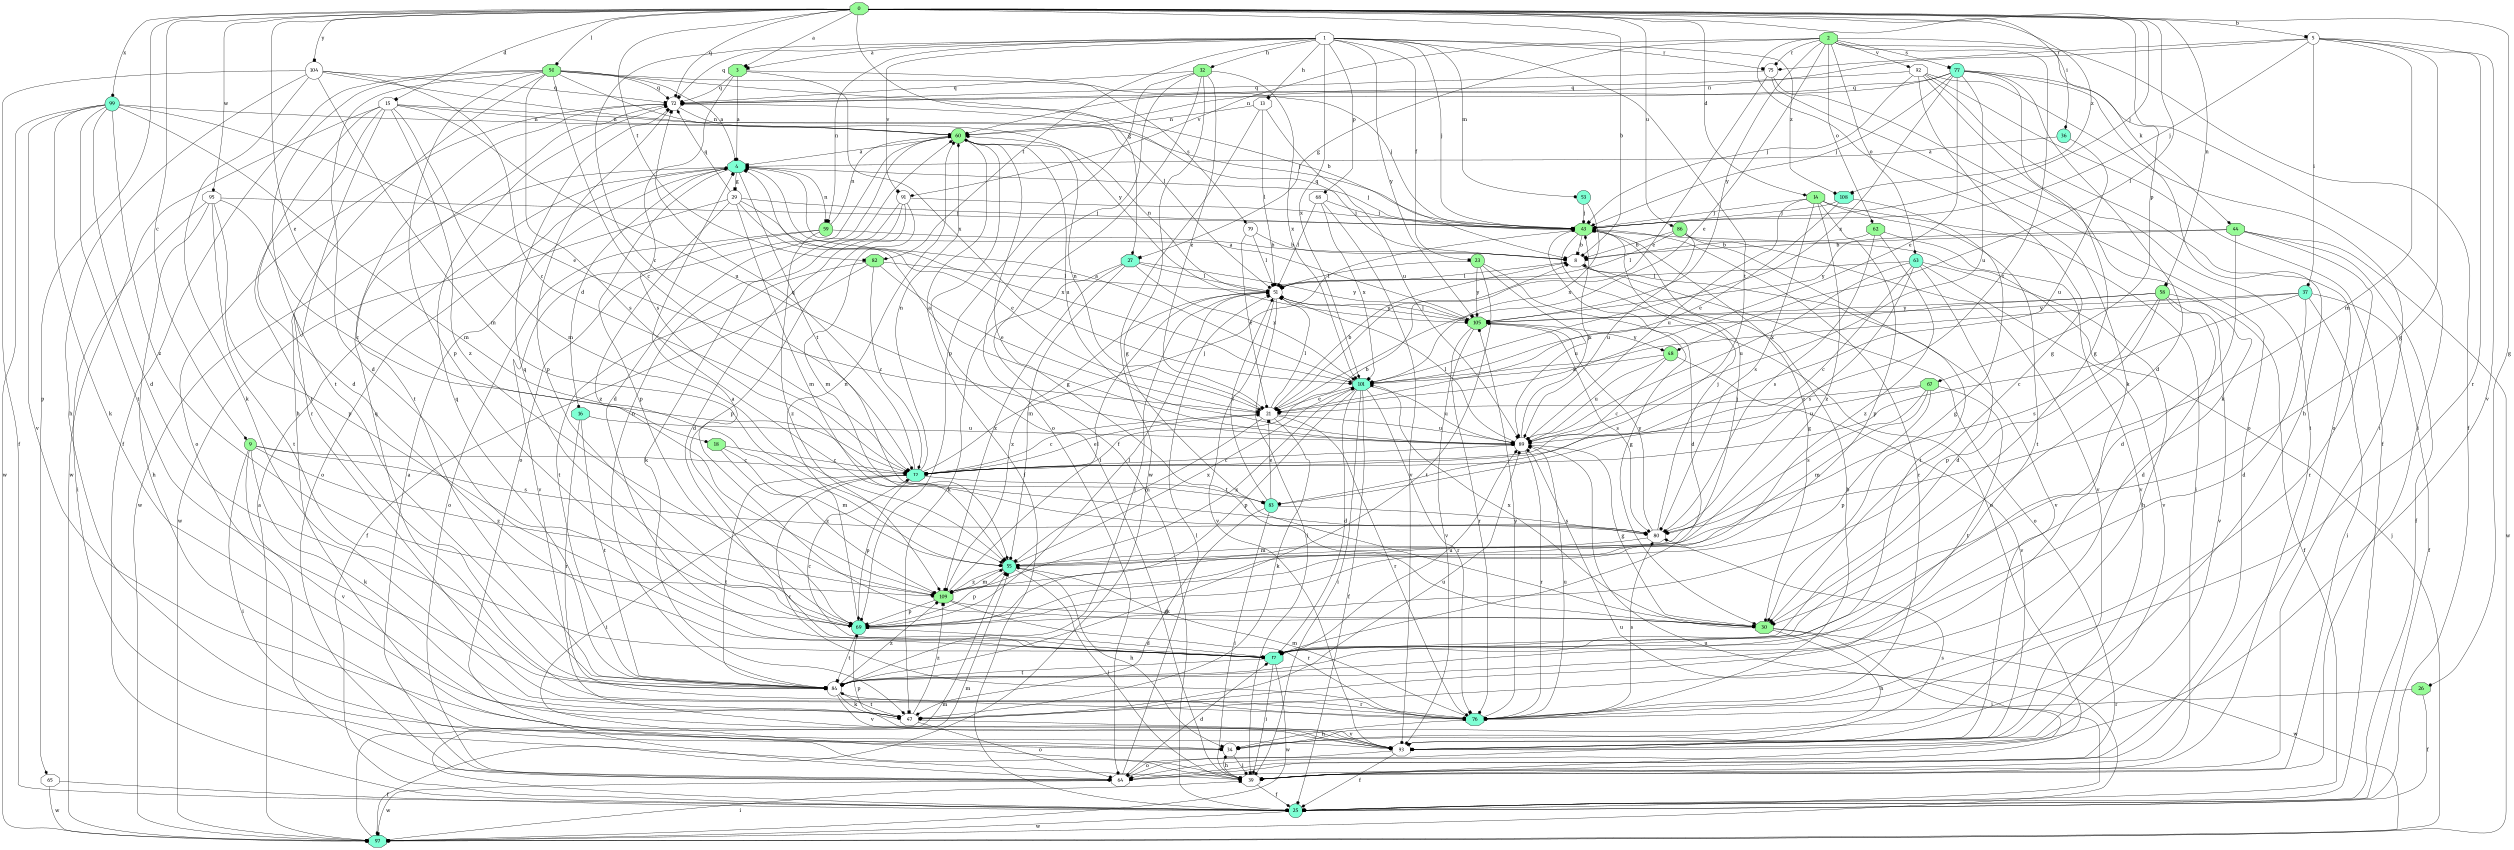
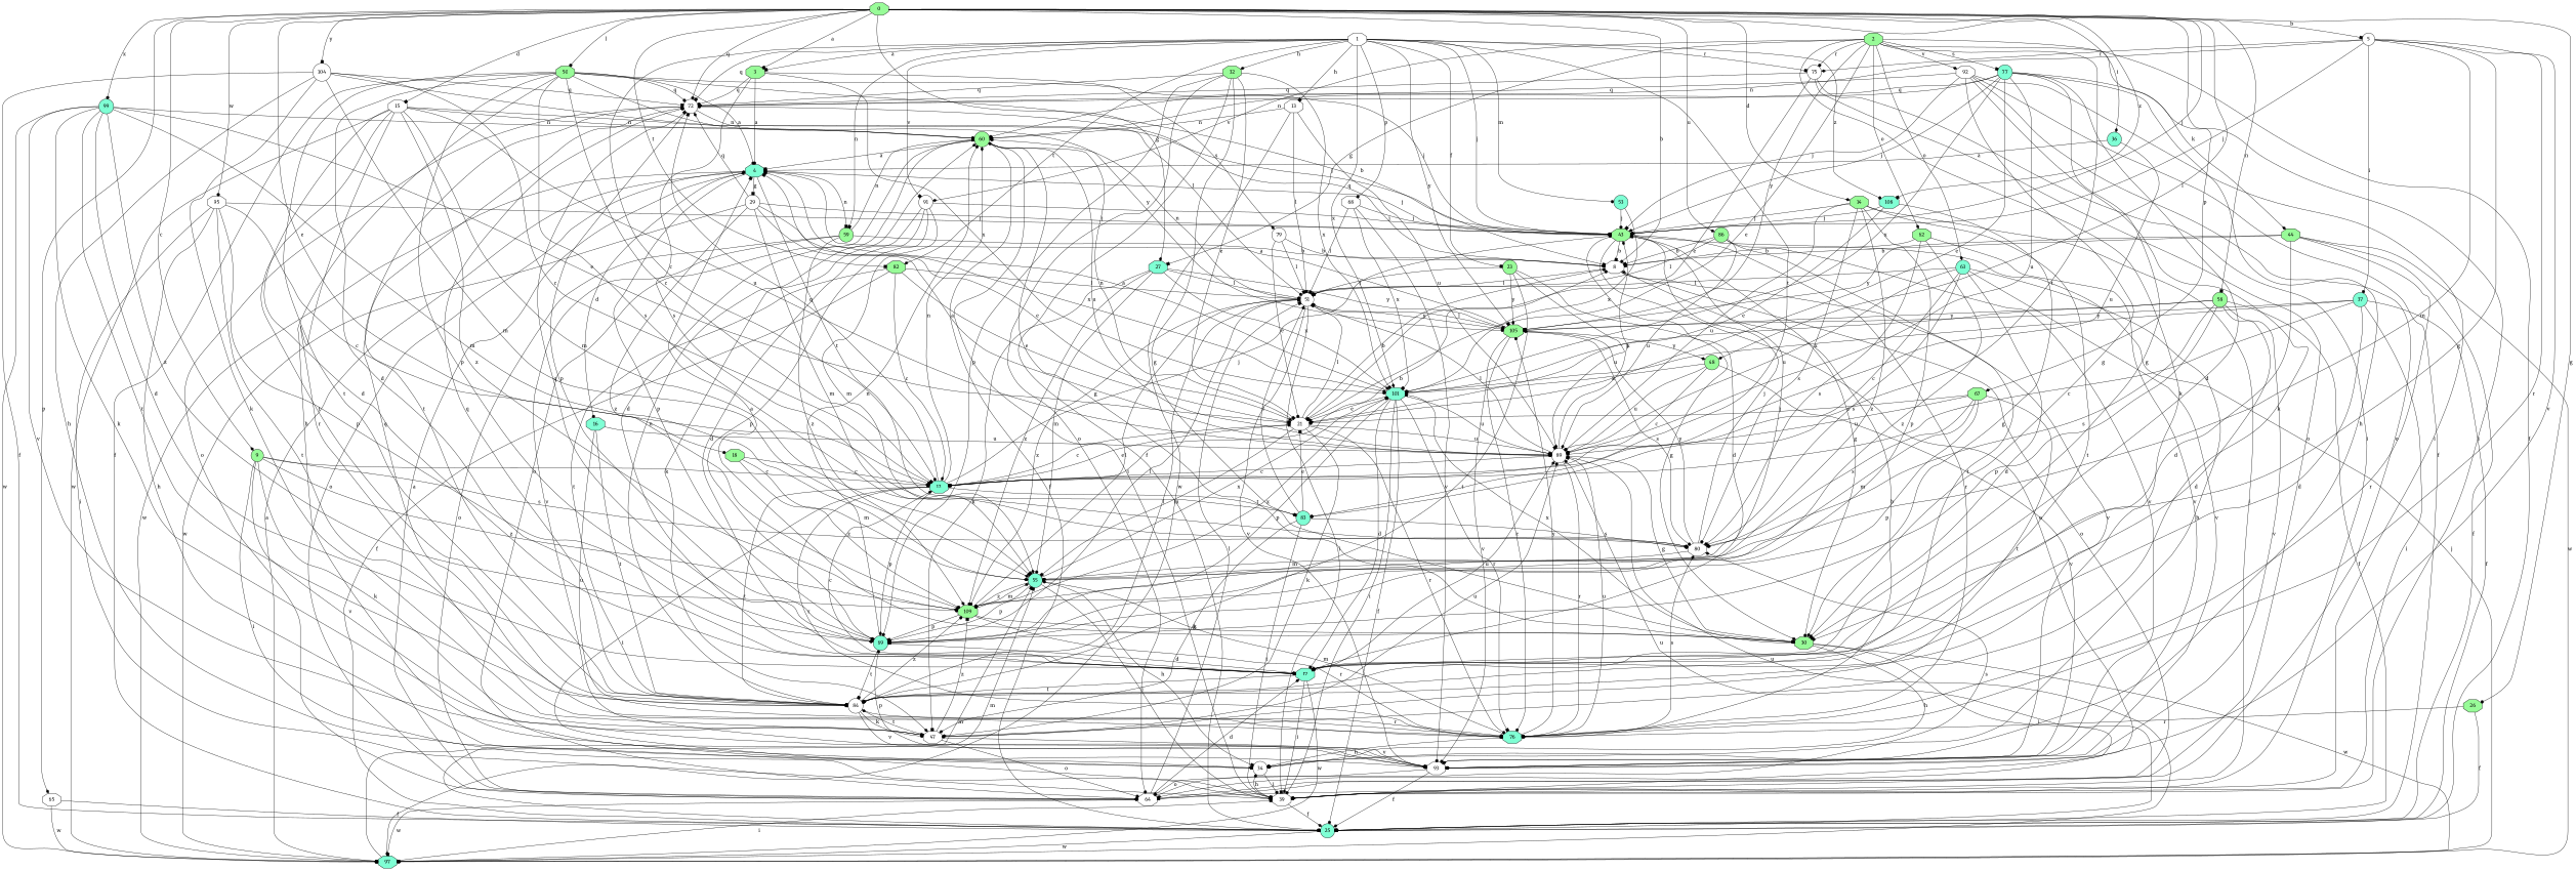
  strict digraph {
    fontname=Merriweather
    node [fillcolor=white fontname=Merriweather shape=octagon style=filled]
    edge [arrowhead=dot fontname=Merriweather]
    0 [fillcolor=palegreen]
    3 [fillcolor=palegreen]
    5 [shape=circle]
    8
    9 [fillcolor=palegreen shape=circle]
    14 [fillcolor=palegreen]
    15
    18 [fillcolor=palegreen]
    26 [fillcolor=palegreen]
    27 [fillcolor=aquamarine]
    36 [fillcolor=aquamarine shape=circle]
    43 [fillcolor=palegreen]
    48 [fillcolor=palegreen shape=circle]
    50 [fillcolor=palegreen]
    58 [fillcolor=palegreen shape=circle]
    65
    67 [fillcolor=palegreen]
    72 [shape=circle]
    82 [fillcolor=palegreen]
    86 [fillcolor=palegreen shape=circle]
    95
    99 [fillcolor=aquamarine shape=circle]
    104 [shape=circle]
    108 [fillcolor=aquamarine]
    101 [fillcolor=aquamarine]
    4 [fillcolor=aquamarine]
    79 [shape=circle]
    80
    75 [shape=circle]
    30 [fillcolor=palegreen]
    37 [fillcolor=aquamarine shape=circle]
    55 [fillcolor=aquamarine shape=circle]
    60 [fillcolor=palegreen shape=circle]
    76 [fillcolor=aquamarine]
    93
    64
    51 [shape=circle]
    12 [fillcolor=aquamarine]
    47
    39
    109 [fillcolor=palegreen]
    69 [fillcolor=aquamarine shape=circle]
    84 [shape=circle]
    89 [shape=circle]
    97 [fillcolor=aquamarine]
    17 [fillcolor=aquamarine]
    25 [fillcolor=aquamarine shape=circle]
    105 [fillcolor=palegreen]
    34 [shape=circle]
    21
    1
    23 [fillcolor=palegreen shape=circle]
    32 [fillcolor=palegreen]
    n54 [label=13]
    53 [fillcolor=aquamarine shape=circle]
    59 [fillcolor=palegreen shape=circle]
    68
    83 [fillcolor=aquamarine shape=circle]
    91 [shape=circle]
    2 [fillcolor=palegreen]
    44 [fillcolor=palegreen]
    62 [fillcolor=palegreen]
    63 [fillcolor=aquamarine shape=circle]
    77 [fillcolor=aquamarine shape=circle]
    92
    16 [fillcolor=aquamarine]
    29 [shape=circle]
    0 -> 3 [arrowhead=box label=a]
    0 -> 5 [arrowhead=box label=b]
    0 -> 8 [label=b]
    0 -> 9 [arrowhead=diamond label=c]
    0 -> 14 [arrowhead=diamond label=d]
    0 -> 15 [arrowhead=box label=d]
    0 -> 18 [label=e]
    0 -> 26 [label=g]
    0 -> 27 [arrowhead=diamond label=g]
    0 -> 36 [arrowhead=diamond label=i]
    0 -> 43 [arrowhead=diamond label=j]
    0 -> 48 [arrowhead=diamond label=l]
    0 -> 50 [label=l]
    0 -> 58 [arrowhead=box label=n]
    0 -> 65 [arrowhead=diamond label=p]
    0 -> 67 [arrowhead=diamond label=p]
    0 -> 72 [label=q]
    0 -> 82 [arrowhead=box label=t]
    0 -> 86 [arrowhead=diamond label=u]
    0 -> 95 [label=w]
    0 -> 99 [label=x]
    0 -> 104 [arrowhead=box label=y]
    0 -> 108 [arrowhead=box label=z]
    3 -> 72 [label=q]
    3 -> 101 [arrowhead=diamond label=x]
    3 -> 4 [label=a]
    3 -> 79 [arrowhead=diamond label=s]
    3 -> 80 [arrowhead=diamond label=s]
    5 -> 43 [arrowhead=diamond label=j]
    5 -> 75 [arrowhead=diamond label=r]
    5 -> 30 [label=g]
    5 -> 37 [label=i]
    5 -> 55 [arrowhead=box label=m]
    5 -> 60 [label=n]
    5 -> 76 [arrowhead=box label=r]
    5 -> 93 [arrowhead=diamond label=v]
    8 -> 72 [label=q]
    8 -> 93 [arrowhead=diamond label=v]
    8 -> 64 [arrowhead=box label=o]
    8 -> 51 [arrowhead=box label=l]
    9 -> 80 [arrowhead=diamond label=s]
    9 -> 93 [arrowhead=diamond label=v]
    9 -> 12 [arrowhead=box label=c]
    9 -> 47 [arrowhead=box label=k]
    9 -> 39 [label=i]
    9 -> 109 [arrowhead=diamond label=z]
    14 -> 43 [arrowhead=diamond label=j]
    14 -> 80 [label=s]
    14 -> 39 [arrowhead=diamond label=i]
    14 -> 109 [label=z]
    14 -> 69 [label=p]
    14 -> 84 [arrowhead=diamond label=t]
    14 -> 89 [label=u]
    15 -> 43 [arrowhead=diamond label=j]
    15 -> 55 [arrowhead=box label=m]
    15 -> 60 [label=n]
    15 -> 76 [arrowhead=box label=r]
    15 -> 109 [label=z]
    15 -> 84 [arrowhead=diamond label=t]
    15 -> 89 [arrowhead=box label=u]
    15 -> 97 [label=w]
    15 -> 17 [label=d]
    18 -> 55 [label=m]
    18 -> 12 [arrowhead=diamond label=c]
    18 -> 109 [label=z]
    26 -> 76 [arrowhead=diamond label=r]
    26 -> 25 [arrowhead=box label=f]
    27 -> 101 [arrowhead=diamond label=x]
    27 -> 55 [label=m]
    27 -> 51 [label=l]
    27 -> 47 [arrowhead=box label=k]
    27 -> 109 [label=z]
    27 -> 105 [arrowhead=box label=y]
    36 -> 4 [arrowhead=box label=a]
    36 -> 89 [arrowhead=diamond label=u]
    43 -> 8 [arrowhead=box label=b]
    43 -> 30 [label=g]
    43 -> 76 [arrowhead=box label=r]
    43 -> 64 [arrowhead=diamond label=o]
    43 -> 17 [arrowhead=diamond label=d]
    48 -> 101 [label=x]
    48 -> 93 [arrowhead=diamond label=v]
    48 -> 12 [arrowhead=box label=c]
    48 -> 89 [label=u]
    50 -> 8 [arrowhead=box label=b]
    50 -> 43 [arrowhead=box label=j]
    50 -> 72 [label=q]
    50 -> 4 [label=a]
    50 -> 80 [label=s]
    50 -> 12 [arrowhead=box label=c]
    50 -> 69 [arrowhead=diamond label=p]
    50 -> 84 [label=t]
    50 -> 17 [arrowhead=diamond label=d]
    50 -> 25 [label=f]
    50 -> 105 [label=y]
    50 -> 34 [arrowhead=box label=h]
    58 -> 101 [label=x]
    58 -> 80 [arrowhead=diamond label=s]
    58 -> 93 [label=v]
    58 -> 69 [label=p]
    58 -> 17 [arrowhead=box label=d]
    58 -> 25 [arrowhead=box label=f]
    58 -> 105 [arrowhead=box label=y]
    65 -> 97 [arrowhead=box label=w]
    65 -> 25 [label=f]
    67 -> 80 [arrowhead=diamond label=s]
    67 -> 55 [label=m]
    67 -> 69 [arrowhead=box label=p]
    67 -> 84 [arrowhead=diamond label=t]
    67 -> 89 [label=u]
    67 -> 21 [label=e]
    72 -> 60 [label=n]
    72 -> 64 [label=o]
    72 -> 69 [label=p]
    72 -> 84 [arrowhead=box label=t]
    82 -> 51 [arrowhead=box label=l]
    82 -> 12 [arrowhead=diamond label=c]
    82 -> 84 [arrowhead=box label=t]
    82 -> 25 [label=f]
    82 -> 21 [arrowhead=box label=e]
    86 -> 8 [arrowhead=box label=b]
    86 -> 93 [arrowhead=diamond label=v]
    86 -> 51 [arrowhead=box label=l]
    86 -> 84 [label=t]
    86 -> 89 [arrowhead=diamond label=u]
    95 -> 43 [arrowhead=diamond label=j]
    95 -> 12 [arrowhead=box label=c]
    95 -> 39 [arrowhead=diamond label=i]
    95 -> 69 [arrowhead=diamond label=p]
    95 -> 84 [arrowhead=box label=t]
    95 -> 34 [label=h]
    99 -> 55 [arrowhead=diamond label=m]
    99 -> 60 [label=n]
    99 -> 93 [label=v]
    99 -> 47 [label=k]
    99 -> 109 [label=z]
    99 -> 84 [label=t]
    99 -> 97 [arrowhead=box label=w]
    99 -> 17 [arrowhead=diamond label=d]
    99 -> 21 [arrowhead=box label=e]
    104 -> 72 [arrowhead=box label=q]
    104 -> 55 [arrowhead=diamond label=m]
    104 -> 51 [label=l]
    104 -> 12 [label=c]
    104 -> 47 [arrowhead=box label=k]
    104 -> 25 [label=f]
    104 -> 34 [arrowhead=diamond label=h]
    108 -> 43 [arrowhead=diamond label=j]
    108 -> 30 [arrowhead=diamond label=g]
    108 -> 21 [arrowhead=diamond label=e]
    101 -> 4 [label=a]
    101 -> 76 [arrowhead=box label=r]
    101 -> 39 [label=i]
    101 -> 69 [arrowhead=box label=p]
    101 -> 89 [arrowhead=box label=u]
    101 -> 17 [label=d]
    101 -> 25 [label=f]
    101 -> 21 [arrowhead=diamond label=e]
    4 -> 43 [label=j]
    4 -> 64 [arrowhead=diamond label=o]
    4 -> 69 [arrowhead=diamond label=p]
    4 -> 97 [arrowhead=diamond label=w]
    4 -> 59 [arrowhead=box label=n]
    4 -> 83 [arrowhead=box label=t]
    4 -> 16 [label=d]
    4 -> 29 [arrowhead=box label=g]
    79 -> 8 [arrowhead=diamond label=b]
    79 -> 51 [arrowhead=box label=l]
    79 -> 21 [label=e]
    80 -> 43 [arrowhead=box label=j]
    80 -> 55 [arrowhead=diamond label=m]
    80 -> 105 [arrowhead=diamond label=y]
    75 -> 72 [arrowhead=diamond label=q]
    75 -> 64 [label=o]
    75 -> 39 [arrowhead=diamond label=i]
    75 -> 21 [label=e]
    30 -> 101 [arrowhead=box label=x]
    30 -> 4 [arrowhead=box label=a]
    30 -> 39 [label=i]
    30 -> 97 [arrowhead=box label=w]
    30 -> 34 [label=h]
    37 -> 101 [label=x]
    37 -> 12 [arrowhead=diamond label=c]
    37 -> 39 [arrowhead=diamond label=i]
    37 -> 17 [arrowhead=box label=d]
    37 -> 25 [arrowhead=box label=f]
    37 -> 105 [arrowhead=box label=y]
    55 -> 43 [arrowhead=box label=j]
    55 -> 101 [arrowhead=box label=x]
    55 -> 39 [label=i]
    55 -> 109 [arrowhead=box label=z]
    55 -> 69 [arrowhead=diamond label=p]
    55 -> 34 [arrowhead=box label=h]
    60 -> 4 [arrowhead=box label=a]
    60 -> 30 [label=g]
    60 -> 64 [label=o]
    60 -> 39 [arrowhead=diamond label=i]
    60 -> 89 [label=u]
    60 -> 17 [label=d]
    60 -> 25 [arrowhead=box label=f]
    76 -> 8 [arrowhead=diamond label=b]
    76 -> 72 [arrowhead=box label=q]
    76 -> 80 [arrowhead=diamond label=s]
    76 -> 55 [arrowhead=diamond label=m]
    76 -> 89 [arrowhead=box label=u]
    76 -> 105 [label=y]
    76 -> 34 [label=h]
    93 -> 64 [arrowhead=box label=o]
    93 -> 69 [label=p]
    93 -> 25 [arrowhead=diamond label=f]
    64 -> 4 [arrowhead=diamond label=a]
    64 -> 80 [arrowhead=diamond label=s]
    64 -> 51 [arrowhead=box label=l]
    64 -> 97 [arrowhead=box label=w]
    64 -> 17 [arrowhead=diamond label=d]
    51 -> 60 [arrowhead=diamond label=n]
    51 -> 93 [arrowhead=box label=v]
    51 -> 39 [arrowhead=box label=i]
    51 -> 109 [label=z]
    51 -> 105 [label=y]
    12 -> 8 [label=b]
    12 -> 43 [label=j]
    12 -> 72 [arrowhead=box label=q]
    12 -> 60 [arrowhead=diamond label=n]
    12 -> 76 [arrowhead=box label=r]
    12 -> 39 [arrowhead=box label=i]
    12 -> 69 [arrowhead=diamond label=p]
    12 -> 84 [arrowhead=diamond label=t]
    12 -> 21 [label=e]
    12 -> 83 [arrowhead=diamond label=t]
    47 -> 93 [arrowhead=diamond label=v]
    47 -> 64 [label=o]
    47 -> 109 [arrowhead=box label=z]
    47 -> 84 [arrowhead=diamond label=t]
    47 -> 89 [label=u]
    39 -> 25 [arrowhead=diamond label=f]
    39 -> 34 [label=h]
    109 -> 101 [label=x]
    109 -> 30 [label=g]
    109 -> 55 [arrowhead=diamond label=m]
    109 -> 76 [label=r]
    109 -> 51 [label=l]
    109 -> 69 [arrowhead=box label=p]
    69 -> 72 [arrowhead=box label=q]
    69 -> 60 [label=n]
    69 -> 51 [arrowhead=box label=l]
    69 -> 84 [arrowhead=box label=t]
    69 -> 17 [arrowhead=diamond label=d]
    84 -> 72 [label=q]
    84 -> 60 [arrowhead=diamond label=n]
    84 -> 76 [label=r]
    84 -> 93 [arrowhead=box label=v]
    84 -> 51 [arrowhead=box label=l]
    84 -> 47 [label=k]
    84 -> 109 [label=z]
    89 -> 43 [arrowhead=diamond label=j]
    89 -> 4 [arrowhead=box label=a]
    89 -> 30 [arrowhead=box label=g]
    89 -> 76 [label=r]
    89 -> 51 [arrowhead=box label=l]
    89 -> 12 [arrowhead=box label=c]
    97 -> 43 [arrowhead=box label=j]
    97 -> 4 [label=a]
    97 -> 55 [arrowhead=box label=m]
    97 -> 39 [arrowhead=box label=i]
    97 -> 89 [label=u]
    17 -> 12 [arrowhead=diamond label=c]
    17 -> 39 [arrowhead=diamond label=i]
    17 -> 84 [arrowhead=box label=t]
    17 -> 89 [arrowhead=diamond label=u]
    17 -> 97 [arrowhead=box label=w]
    25 -> 55 [arrowhead=box label=m]
    25 -> 89 [label=u]
    25 -> 97 [label=w]
    105 -> 48 [arrowhead=diamond label=y]
    105 -> 4 [arrowhead=box label=a]
    105 -> 80 [label=s]
    105 -> 76 [label=r]
    105 -> 93 [label=v]
    105 -> 51 [label=l]
    34 -> 39 [label=i]
    21 -> 8 [label=b]
    21 -> 55 [arrowhead=box label=m]
    21 -> 60 [label=n]
    21 -> 76 [label=r]
    21 -> 51 [arrowhead=box label=l]
    21 -> 12 [label=c]
    21 -> 47 [arrowhead=diamond label=k]
    21 -> 89 [arrowhead=diamond label=u]
    1 -> 3 [arrowhead=box label=a]
    1 -> 43 [arrowhead=diamond label=j]
    1 -> 72 [arrowhead=box label=q]
    1 -> 82 [arrowhead=diamond label=t]
    1 -> 108 [label=z]
    1 -> 101 [arrowhead=diamond label=x]
    1 -> 75 [arrowhead=box label=r]
    1 -> 12 [label=c]
    1 -> 105 [arrowhead=box label=y]
    1 -> 23 [arrowhead=box label=f]
    1 -> 32 [arrowhead=diamond label=h]
    1 -> n54 [arrowhead=box label=h]
    1 -> 53 [label=m]
    1 -> 59 [arrowhead=box label=n]
    1 -> 68 [label=p]
    1 -> 83 [label=t]
    1 -> 91 [arrowhead=box label=v]
    23 -> 30 [arrowhead=diamond label=g]
    23 -> 51 [arrowhead=diamond label=l]
    23 -> 84 [label=t]
    23 -> 89 [arrowhead=diamond label=u]
    23 -> 105 [arrowhead=diamond label=y]
    32 -> 72 [arrowhead=diamond label=q]
    32 -> 101 [label=x]
    32 -> 30 [arrowhead=box label=g]
    32 -> 64 [label=o]
    32 -> 69 [label=p]
    32 -> 25 [label=f]
    32 -> 21 [arrowhead=box label=e]
    n54 -> 60 [arrowhead=box label=n]
    n54 -> 51 [arrowhead=box label=l]
    n54 -> 89 [arrowhead=box label=u]
    n54 -> 97 [arrowhead=diamond label=w]
    53 -> 43 [label=j]
    53 -> 101 [arrowhead=diamond label=x]
    59 -> 8 [arrowhead=box label=b]
    59 -> 60 [arrowhead=box label=n]
    59 -> 93 [label=v]
    59 -> 64 [arrowhead=diamond label=o]
    59 -> 109 [arrowhead=diamond label=z]
    68 -> 43 [arrowhead=diamond label=j]
    68 -> 101 [arrowhead=box label=x]
    68 -> 93 [label=v]
    68 -> 51 [arrowhead=box label=l]
    83 -> 80 [label=s]
    83 -> 51 [arrowhead=diamond label=l]
    83 -> 47 [arrowhead=diamond label=k]
    83 -> 39 [label=i]
    83 -> 21 [arrowhead=box label=e]
    91 -> 43 [arrowhead=box label=j]
    91 -> 55 [arrowhead=diamond label=m]
    91 -> 47 [arrowhead=diamond label=k]
    91 -> 69 [arrowhead=box label=p]
    91 -> 17 [label=d]
    2 -> 27 [arrowhead=box label=g]
    2 -> 75 [label=r]
    2 -> 47 [label=k]
    2 -> 25 [arrowhead=diamond label=f]
    2 -> 105 [arrowhead=box label=y]
    2 -> 21 [arrowhead=box label=e]
    2 -> 83 [label=t]
    2 -> 91 [arrowhead=diamond label=v]
    2 -> 44 [arrowhead=diamond label=k]
    2 -> 62 [arrowhead=diamond label=o]
    2 -> 63 [arrowhead=diamond label=o]
    2 -> 77 [arrowhead=box label=s]
    2 -> 92 [arrowhead=diamond label=v]
    44 -> 8 [arrowhead=box label=b]
    44 -> 76 [label=r]
    44 -> 97 [arrowhead=diamond label=w]
    44 -> 17 [arrowhead=box label=d]
    44 -> 25 [label=f]
    44 -> 105 [arrowhead=box label=y]
    62 -> 8 [arrowhead=box label=b]
    62 -> 80 [arrowhead=diamond label=s]
    62 -> 93 [label=v]
    62 -> 109 [label=z]
    63 -> 80 [arrowhead=diamond label=s]
    63 -> 93 [arrowhead=box label=v]
    63 -> 51 [label=l]
    63 -> 12 [label=c]
    63 -> 89 [label=u]
    63 -> 17 [label=d]
    63 -> 34 [arrowhead=diamond label=h]
    77 -> 43 [arrowhead=diamond label=j]
    77 -> 72 [label=q]
    77 -> 101 [label=x]
    77 -> 30 [arrowhead=box label=g]
    77 -> 60 [arrowhead=diamond label=n]
    77 -> 39 [label=i]
    77 -> 89 [arrowhead=box label=u]
    77 -> 17 [label=d]
    77 -> 34 [arrowhead=box label=h]
    77 -> 21 [arrowhead=diamond label=e]
    92 -> 43 [arrowhead=box label=j]
    92 -> 72 [label=q]
    92 -> 30 [arrowhead=diamond label=g]
    92 -> 64 [arrowhead=box label=o]
    92 -> 47 [label=k]
    92 -> 39 [arrowhead=box label=i]
    92 -> 25 [arrowhead=diamond label=f]
-   16 -> 76 [label=r]
+   16 -> 76 [label=u]
    16 -> 84 [arrowhead=box label=t]
    16 -> 89 [arrowhead=diamond label=u]
    29 -> 43 [label=j]
    29 -> 72 [arrowhead=diamond label=q]
    29 -> 101 [arrowhead=diamond label=x]
    29 -> 55 [arrowhead=box label=m]
    29 -> 109 [label=z]
    29 -> 97 [label=w]
    29 -> 21 [arrowhead=diamond label=e]
  }
